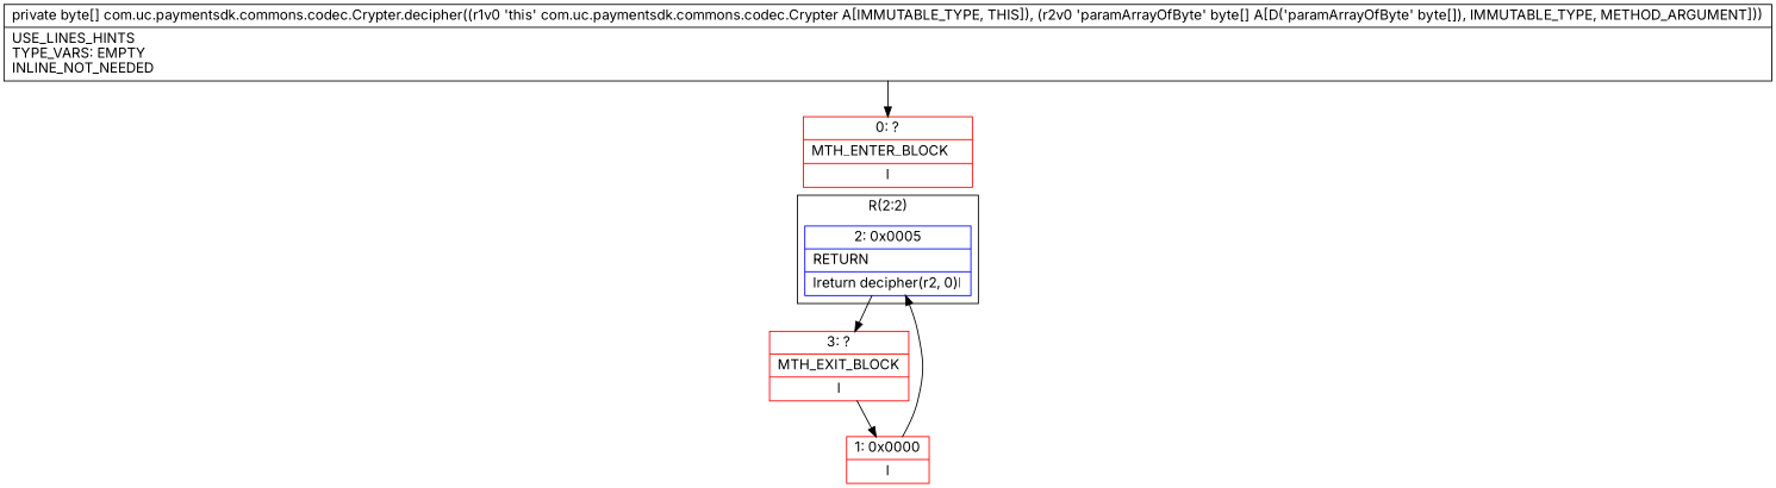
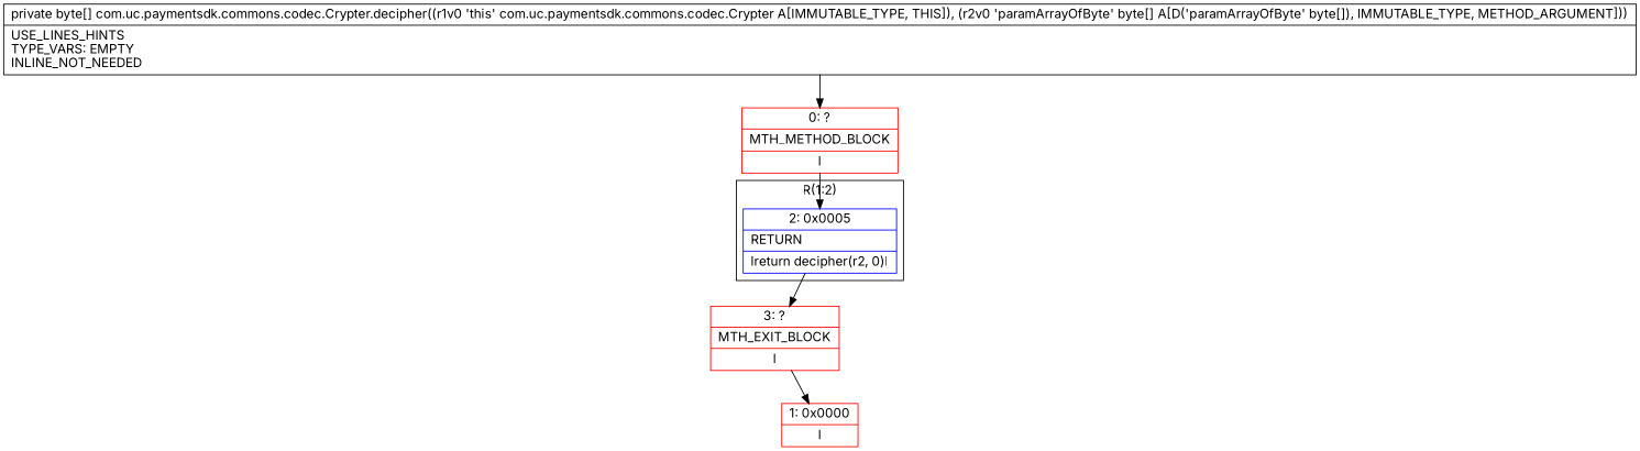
  digraph {
    fontname=Inter
    node [color=red fontname=Inter shape=record]
    edge [fontname=Inter]
    n1 [color=blue label="{2\:\ 0x0005|RETURN\l|lreturn decipher(r2, 0)l}"]
    n2 [label="{3\:\ ?|MTH_EXIT_BLOCK\l|l}"]
    n3 [label="{1\:\ 0x0000|l}"]
-   n4 [label="{0\:\ ?|MTH_ENTER_BLOCK\l|l}"]
+   n4 [label="{0\:\ ?|MTH_METHOD_BLOCK\l|l}"]
    n5 [label="{private byte[] com.uc.paymentsdk.commons.codec.Crypter.decipher((r1v0 'this' com.uc.paymentsdk.commons.codec.Crypter A[IMMUTABLE_TYPE, THIS]), (r2v0 'paramArrayOfByte' byte[] A[D('paramArrayOfByte' byte[]), IMMUTABLE_TYPE, METHOD_ARGUMENT]))  | USE_LINES_HINTS\lTYPE_VARS: EMPTY\lINLINE_NOT_NEEDED\l}" color=""]
    subgraph cluster_1 {
-     label="R(2:2)"
+     label="R(1:2)"
      n1
    }
    n1 -> n2
    n2 -> n3
-   n3 -> n1
+   n4 -> n1
    n5 -> n4
  }
